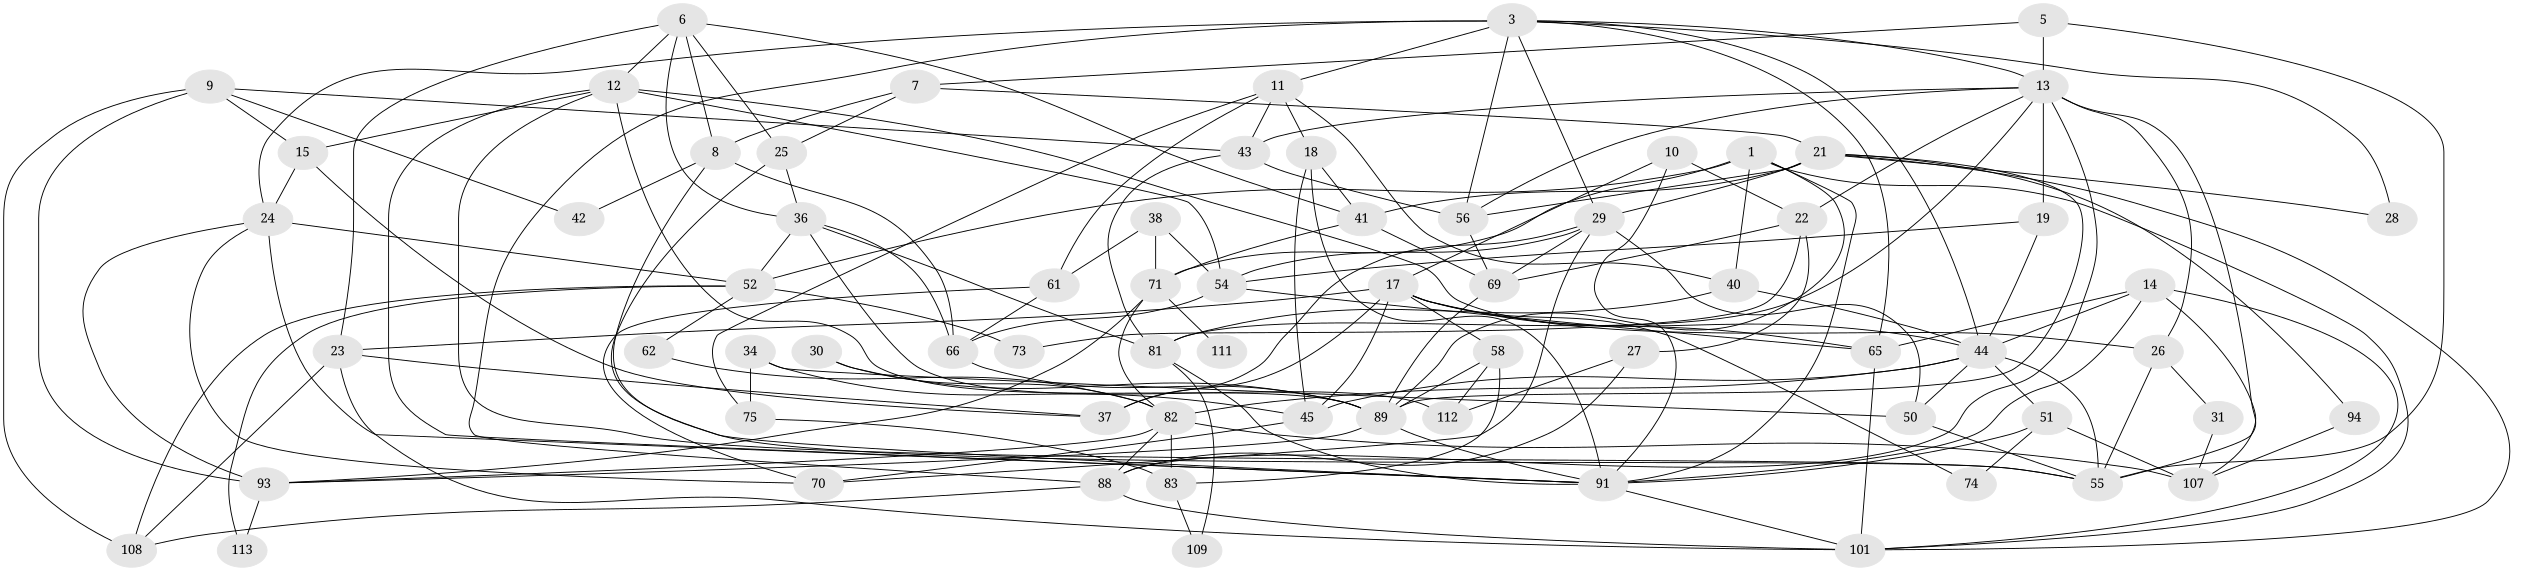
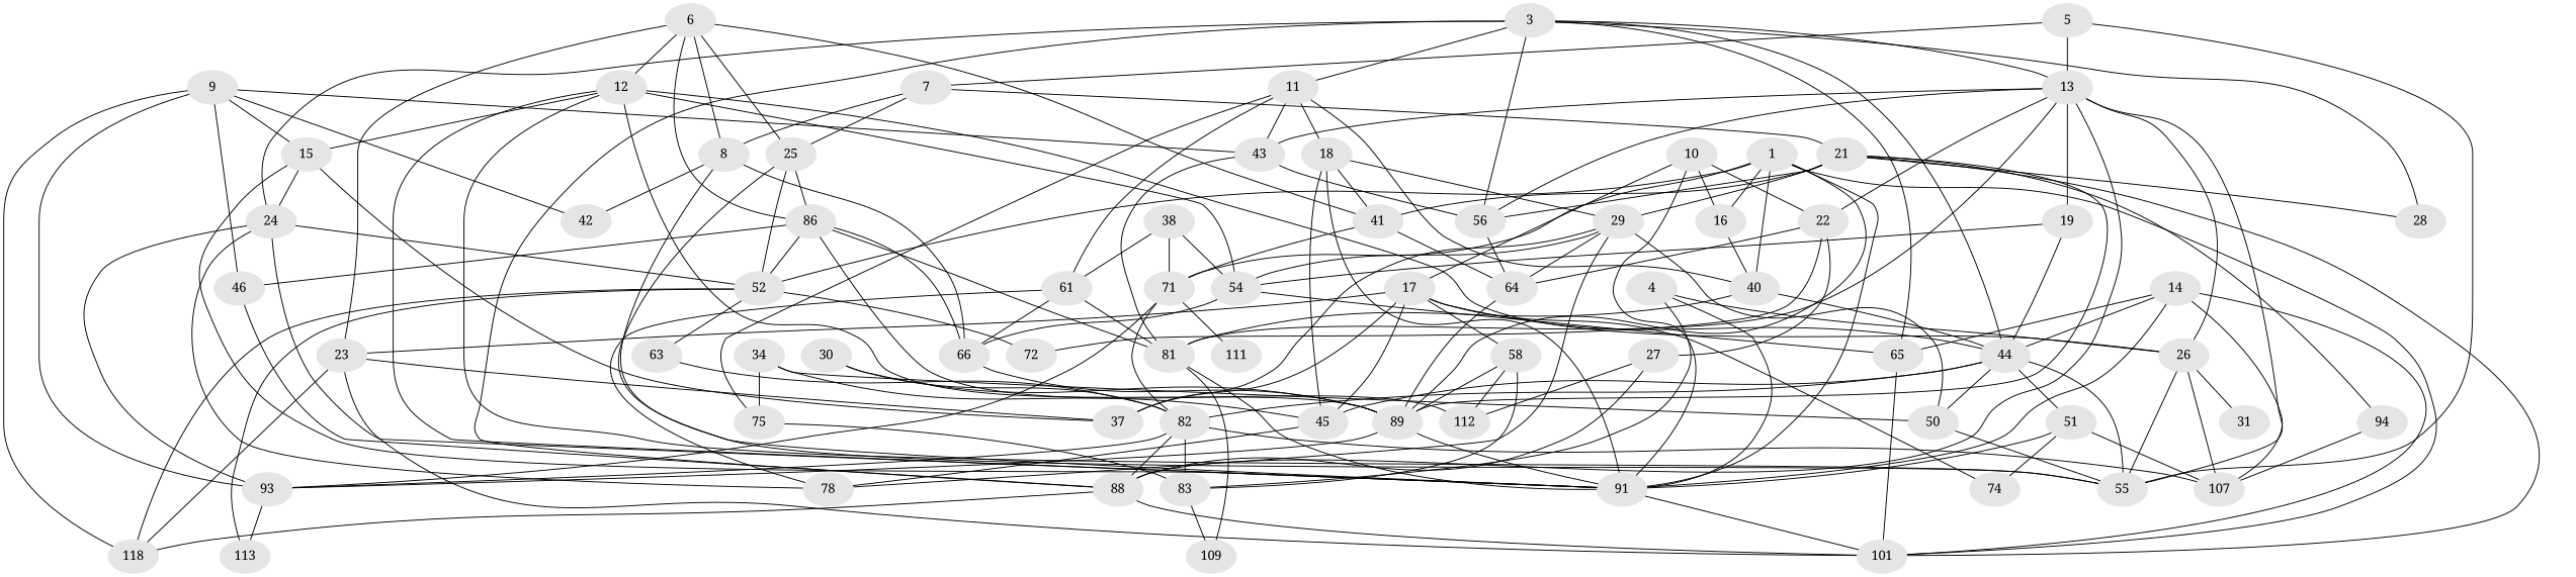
  graph {
    fontname="Noto Serif"
    node [color=gray90 fontname="Noto Serif" style=filled]
    edge [fontname="Noto Serif"]
    1 [super="+2"]
+   16 [super="+95"]
    40
    52 [super="+100"]
    71 [super="+97"]
    89 [super="+115"]
    91 [super="+106"]
    101 [super="+105"]
    44 [super="+77"]
    81 [super="+92"]
-   108
-   73
-   62
+   108 [label=118]
+   73 [label=72]
+   62 [label=63]
    113
    93 [super="+102"]
    82
    111
    3 [super="+85"]
    11 [super="+96"]
    13 [super="+79"]
    24 [super="+60"]
    28
    29 [super="+53"]
    56 [super="+76"]
    65 [super="+114"]
    88 [super="+104"]
    43
    18 [super="+20"]
    61 [super="+64"]
    75
    26 [super="+49"]
    55 [super="+63"]
    22 [super="+86"]
    19
-   78 [super="+84" label=70]
-   69 [super="+70"]
+   78 [super="+84"]
+   69 [super="+70" label=64]
    54 [super="+57"]
    37
    50
    45 [super="+59"]
    51
    31
+   4
    83 [super="+98"]
    109
    7 [super="+33"]
    8 [super="+110"]
    25 [super="+87"]
    21 [super="+67"]
    5
    42 [super="+47"]
    66 [super="+103"]
    6
    12 [super="+99"]
    23 [super="+68"]
-   36 [super="+39"]
+   36 [super="+39" label=86]
    41 [super="+72"]
    15
+   46
    112
    94
    9 [super="+35"]
    10
    17 [super="+32"]
    58 [super="+80"]
    74
    27
    14 [super="+48"]
    107
    30
    34
    38
+   1 -- 16
    1 -- 40
    1 -- 52
    1 -- 71
    1 -- 89
    1 -- 91
    1 -- 101
+   16 -- 40
    40 -- 44
    40 -- 81
    52 -- 108
    52 -- 73
    52 -- 62
    52 -- 113
    71 -- 93
    71 -- 82
    71 -- 111
    89 -- 91
    89 -- 93
    91 -- 101
    44 -- 82
    44 -- 55
    44 -- 50
    44 -- 45
    44 -- 51
    81 -- 91
    81 -- 109
    62 -- 82
    93 -- 113
    82 -- 93
    82 -- 88
    82 -- 83
    82 -- 107
    3 -- 44
    3 -- 11
    3 -- 13
    3 -- 24
    3 -- 28
-   3 -- 29
+   18 -- 29
    3 -- 56 [weight=2]
    3 -- 65
    3 -- 88
    11 -- 40
    11 -- 43
    11 -- 18
    11 -- 61
    11 -- 75
    13 -- 81
    13 -- 56
    13 -- 88
    13 -- 43
    13 -- 26
    13 -- 55
    13 -- 22
    13 -- 19
    24 -- 52
    24 -- 91
    24 -- 93 [weight=2]
    24 -- 78
    29 -- 78
    29 -- 69
    29 -- 54
    29 -- 37
    29 -- 50
    56 -- 69
    65 -- 101
    88 -- 101
    88 -- 108
    43 -- 81
    43 -- 56
    18 -- 91
    18 -- 45 [weight=2]
    18 -- 41
+   61 -- 81
    61 -- 78
    61 -- 66
    75 -- 83
    26 -- 55
    26 -- 31
    22 -- 73
    22 -- 69
    22 -- 27
    19 -- 44
    19 -- 54
    69 -- 89
    54 -- 65
    54 -- 66
    50 -- 55
    45 -- 78
    51 -- 91
    51 -- 74
    51 -- 107
-   31 -- 107
+   26 -- 107
+   4 -- 91
+   4 -- 26
+   4 -- 83
    83 -- 109
    7 -- 8
    7 -- 25
    7 -- 21
    8 -- 55
    8 -- 42
    8 -- 66
+   25 -- 52
    25 -- 91
    25 -- 36
    21 -- 89
    21 -- 101
    21 -- 28
    21 -- 29
    21 -- 56
    21 -- 41
    21 -- 94
    5 -- 13
    5 -- 55
    5 -- 7
    66 -- 89
    6 -- 8
    6 -- 25
    6 -- 12
    6 -- 23
    6 -- 36
    6 -- 41
    12 -- 89
    12 -- 91
    12 -- 26
    12 -- 55
    12 -- 54
    12 -- 15
    23 -- 101
    23 -- 108
    23 -- 37
    36 -- 52
    36 -- 81
    36 -- 66
+   36 -- 46
    36 -- 112
    41 -- 71
    41 -- 69
+   15 -- 91
    15 -- 24
    15 -- 37
+   46 -- 88
    94 -- 107
    9 -- 108
    9 -- 93
    9 -- 43
    9 -- 42 [weight=2]
    9 -- 15
+   9 -- 46
+   10 -- 16
    10 -- 91
    10 -- 22
    10 -- 17
    17 -- 44
-   17 -- 65
    17 -- 37
    17 -- 45
    17 -- 23
    17 -- 58
    17 -- 74
    58 -- 89
    58 -- 83
    58 -- 112
    27 -- 88
    27 -- 112
    14 -- 91
    14 -- 101
    14 -- 44
    14 -- 65
    14 -- 107
    30 -- 89
    30 -- 82
    34 -- 75
    34 -- 50
    34 -- 45
    38 -- 71
    38 -- 61
    38 -- 54
  }
